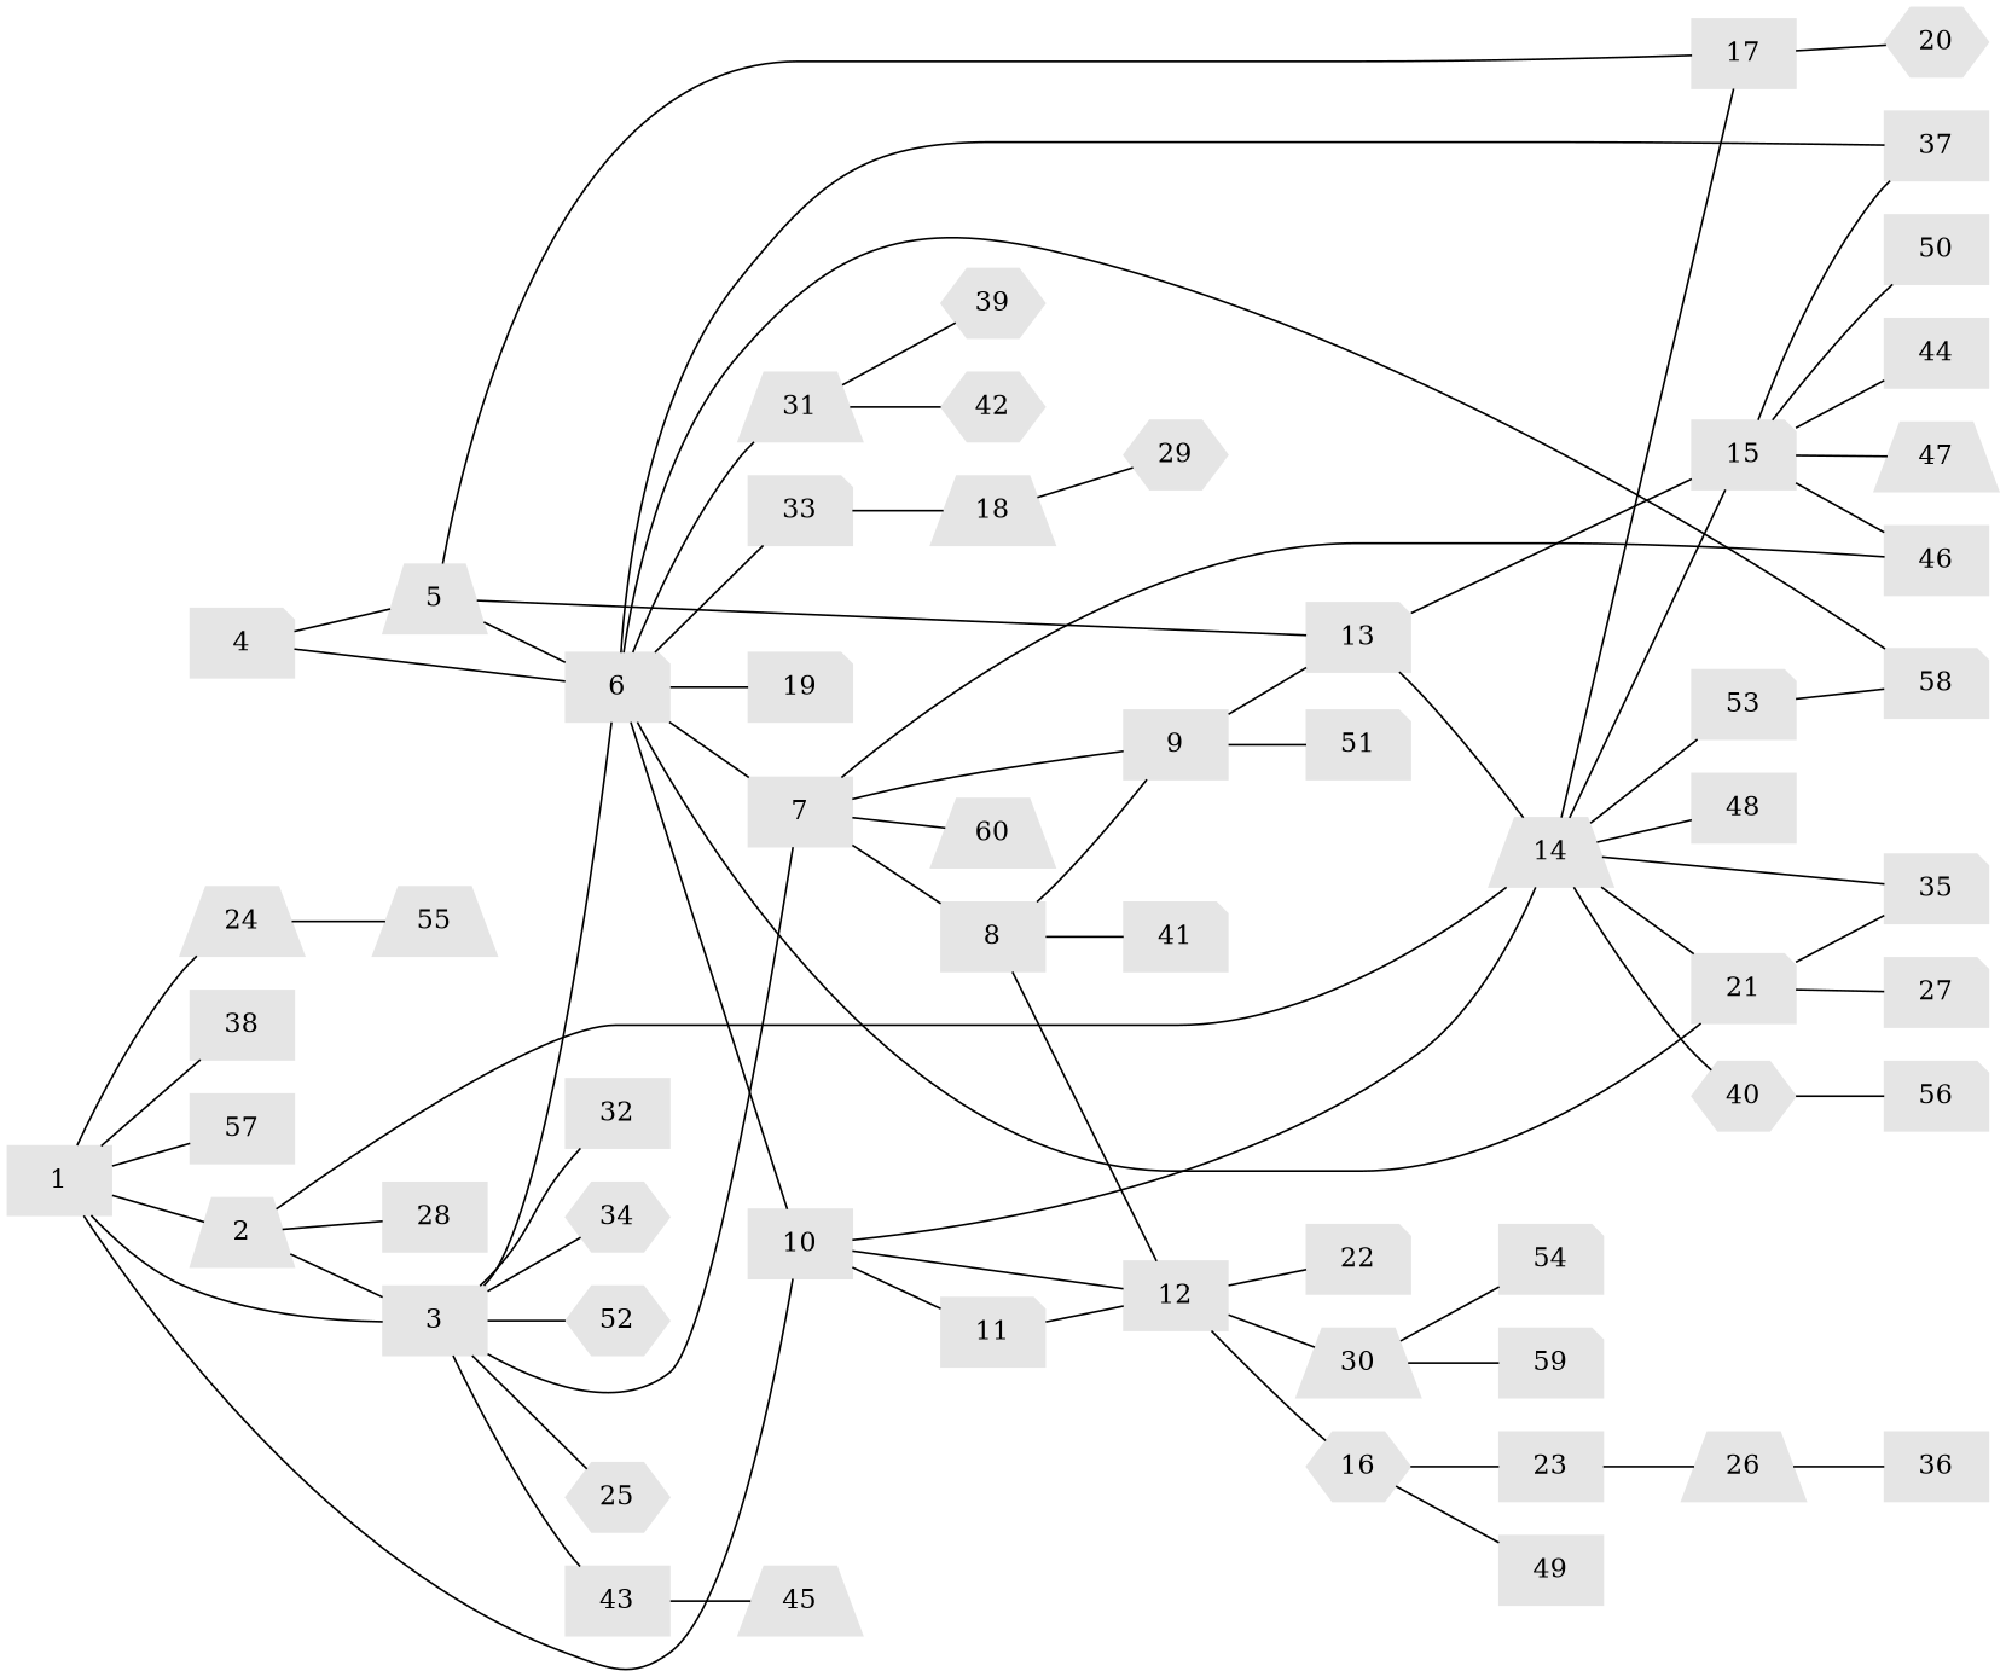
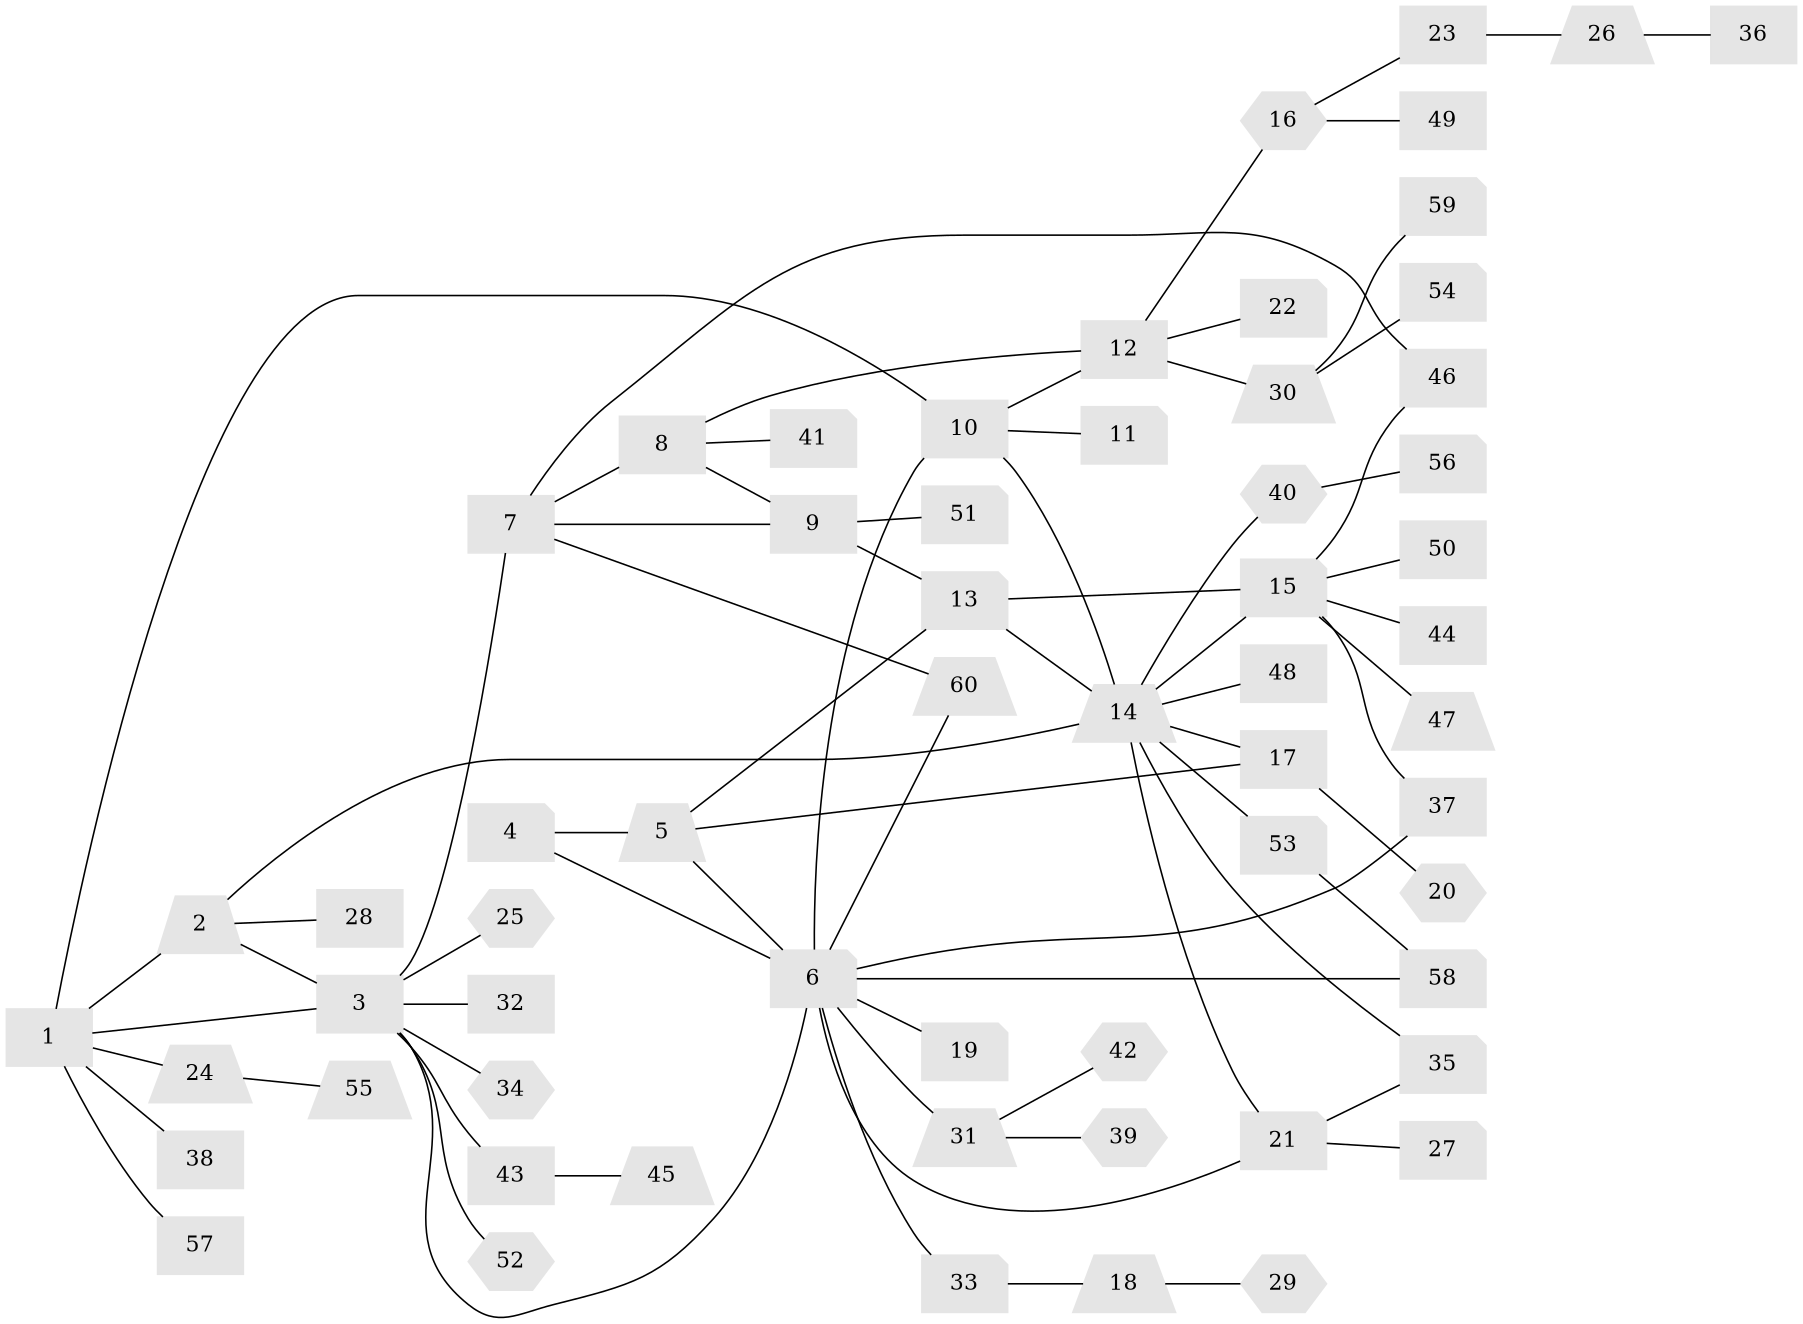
  graph {
    rankdir=LR
    node [color=gray90 shape=box style=filled]
    2 [shape=trapezium]
    1
    3
    10
    24 [shape=trapezium]
    38
    57
    14 [shape=trapezium]
    28
    6 [shape=note]
    7
    25 [shape=hexagon]
    32
    34 [shape=hexagon]
    43
    52 [shape=hexagon]
    12
    11 [shape=note]
    55 [shape=trapezium]
    17
    21 [shape=note]
    15 [shape=note]
    35 [shape=note]
    40 [shape=hexagon]
    48
    53 [shape=note]
    19 [shape=note]
    31 [shape=trapezium]
    33 [shape=note]
    37
    58 [shape=note]
    8
    9
    46
    60 [shape=trapezium]
    45 [shape=trapezium]
    4 [shape=note]
    5 [shape=trapezium]
    13 [shape=note]
    20 [shape=hexagon]
    18 [shape=trapezium]
    29 [shape=hexagon]
    27 [shape=note]
    39 [shape=hexagon]
    42 [shape=hexagon]
    41 [shape=note]
    51 [shape=note]
    16 [shape=hexagon]
    22 [shape=note]
    30 [shape=trapezium]
    23
    49
    54 [shape=note]
    59 [shape=note]
    44
    47 [shape=trapezium]
    50
    56 [shape=note]
    26 [shape=trapezium]
    36
    2 -- 3
    2 -- 14
    2 -- 28
    1 -- 2
    1 -- 3
    1 -- 10
    1 -- 24
    1 -- 38
    1 -- 57
    3 -- 6
    3 -- 7
    3 -- 25
    3 -- 32
    3 -- 34
    3 -- 43
    3 -- 52
    10 -- 14
    10 -- 12
    10 -- 11
    24 -- 55
    14 -- 17
    14 -- 21
    14 -- 15
    14 -- 35
    14 -- 40
    14 -- 48
    14 -- 53
    6 -- 10
-   6 -- 7
+   6 -- 60
    6 -- 21
    6 -- 19
    6 -- 31
    6 -- 33
    6 -- 37
    6 -- 58
    7 -- 8
    7 -- 9
    7 -- 46
    7 -- 60
    43 -- 45
    12 -- 16
    12 -- 22
    12 -- 30
-   11 -- 12
    17 -- 20
    21 -- 35
    21 -- 27
    15 -- 37
    15 -- 46
    15 -- 44
    15 -- 47
    15 -- 50
    40 -- 56
    53 -- 58
    31 -- 39
    31 -- 42
    33 -- 18
    8 -- 12
    8 -- 9
    8 -- 41
    9 -- 13
    9 -- 51
    4 -- 6
    4 -- 5
    5 -- 6
    5 -- 17
    5 -- 13
    13 -- 14
    13 -- 15
    18 -- 29
    16 -- 23
    16 -- 49
    30 -- 54
    30 -- 59
    23 -- 26
    26 -- 36
  }
